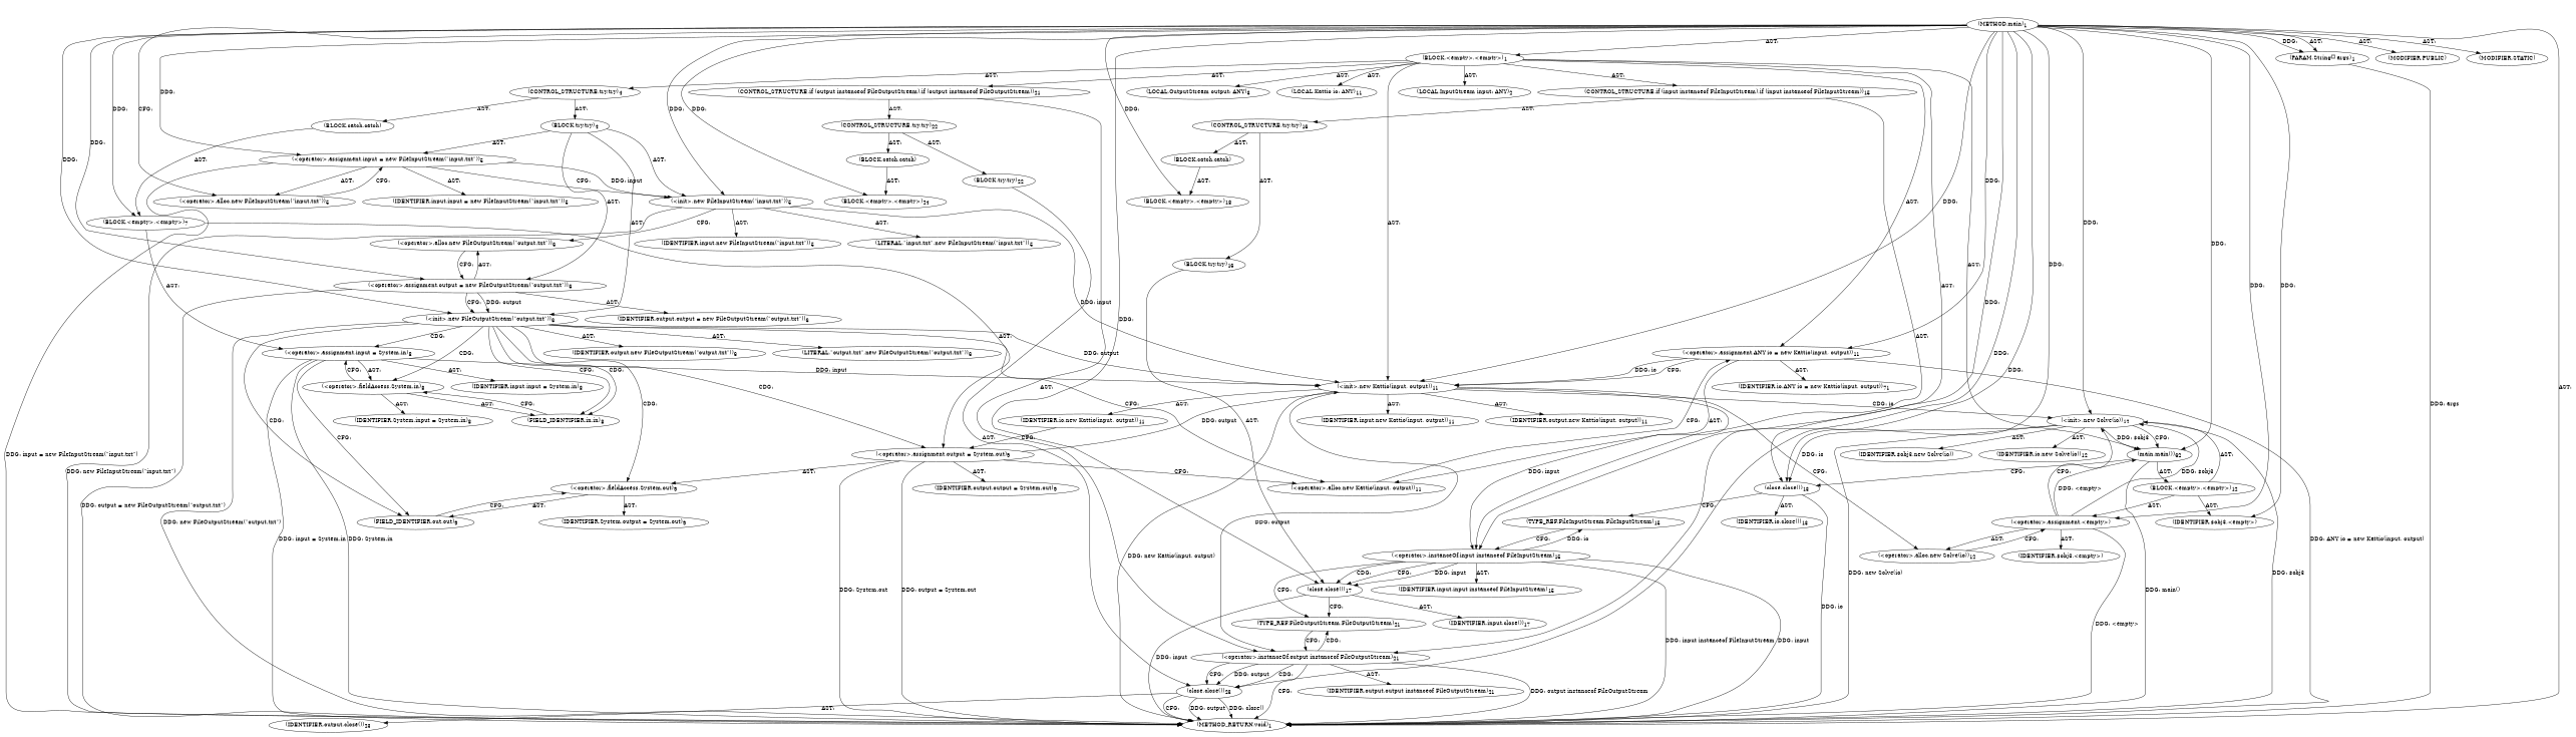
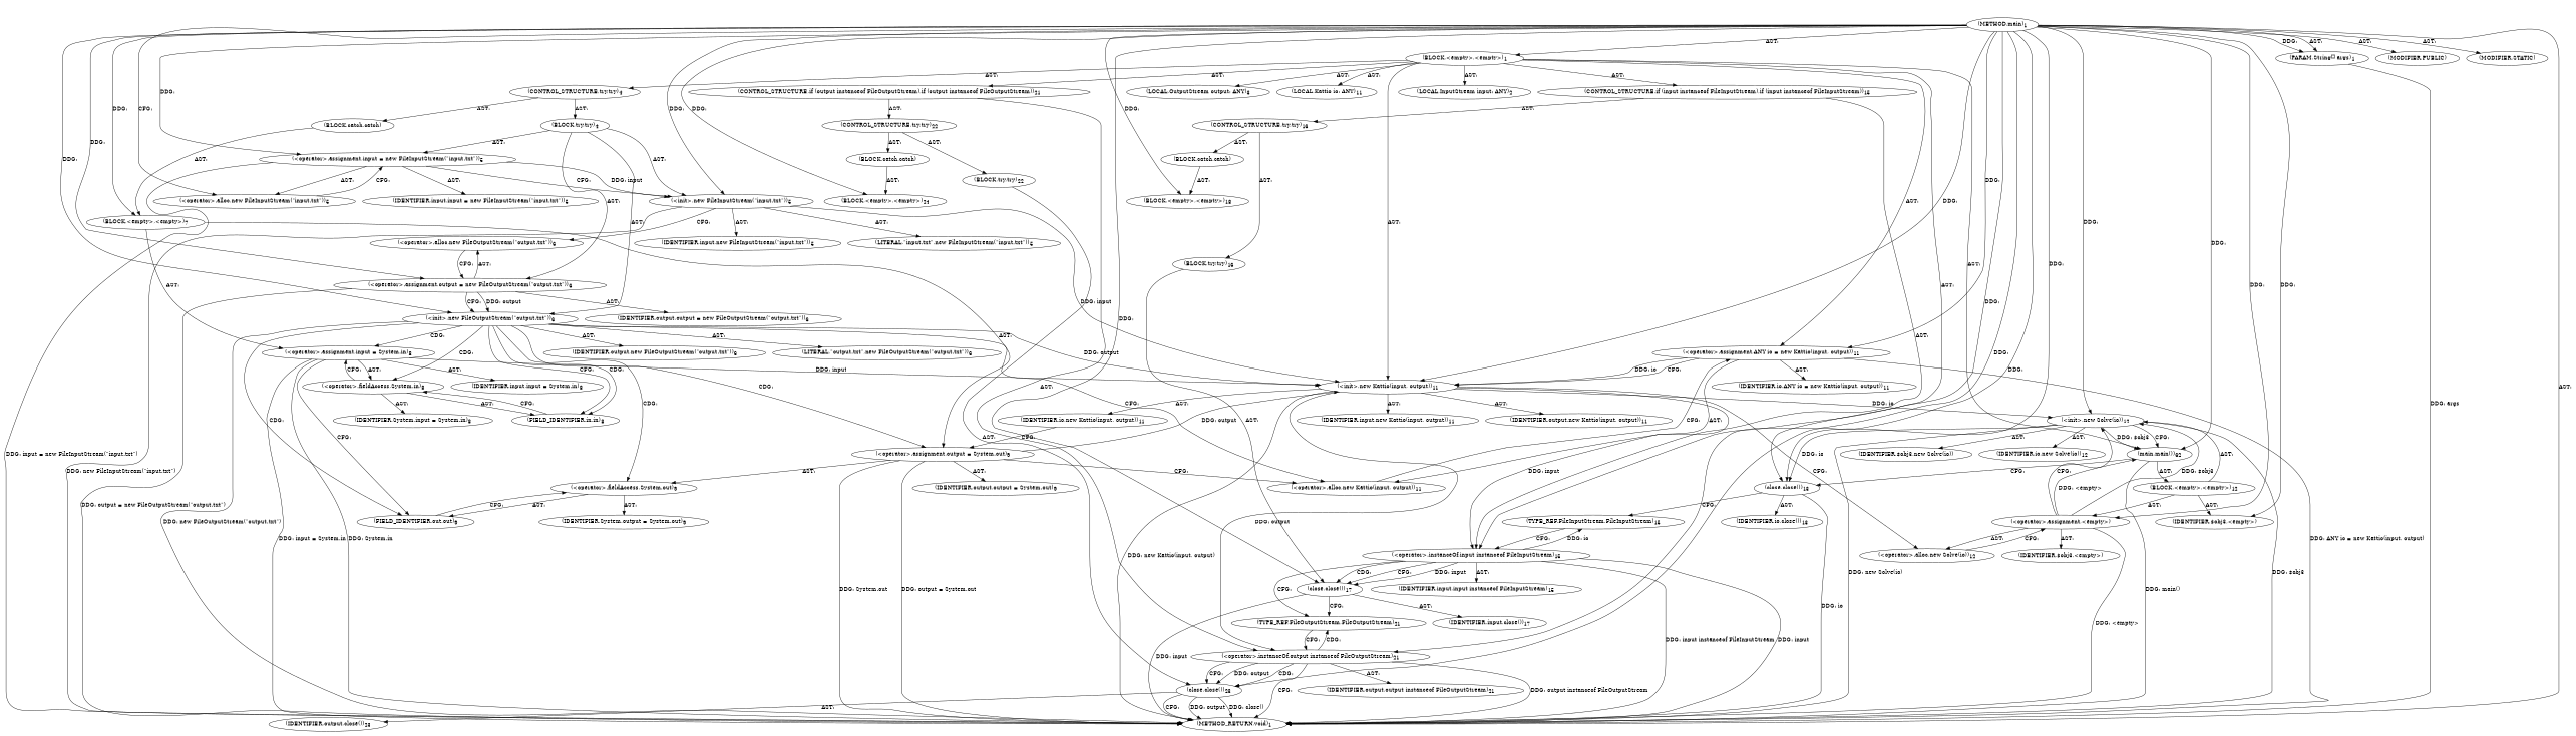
  digraph {
    n1 [label=<(METHOD,main)<SUB>1</SUB>>]
    n2 [label=<(PARAM,String[] args)<SUB>1</SUB>>]
    n3 [label=<(BLOCK,&lt;empty&gt;,&lt;empty&gt;)<SUB>1</SUB>>]
    n4 [label=<(&lt;operator&gt;.assignment,input = new FileInputStream(&quot;input.txt&quot;))<SUB>5</SUB>>]
    n5 [label=<(&lt;operator&gt;.alloc,new FileInputStream(&quot;input.txt&quot;))<SUB>5</SUB>>]
    n6 [label=<(&lt;init&gt;,new FileInputStream(&quot;input.txt&quot;))<SUB>5</SUB>>]
    n7 [label=<(&lt;operator&gt;.assignment,output = new FileOutputStream(&quot;output.txt&quot;))<SUB>6</SUB>>]
    n8 [label=<(&lt;init&gt;,new FileOutputStream(&quot;output.txt&quot;))<SUB>6</SUB>>]
    n9 [label=<(BLOCK,&lt;empty&gt;,&lt;empty&gt;)<SUB>7</SUB>>]
    n10 [label=<(&lt;operator&gt;.assignment,ANY io = new Kattio(input, output))<SUB>11</SUB>>]
    n11 [label=<(&lt;init&gt;,new Kattio(input, output))<SUB>11</SUB>>]
    n12 [label=<(main,main())<SUB>62</SUB>>]
    n13 [label=<(&lt;operator&gt;.assignment,&lt;empty&gt;)>]
    n14 [label=<(&lt;init&gt;,new Solve(io))<SUB>12</SUB>>]
    n15 [label=<(IDENTIFIER,$obj3,&lt;empty&gt;)>]
    n16 [label=<(close,close())<SUB>13</SUB>>]
    n17 [label=<(&lt;operator&gt;.instanceOf,input instanceof FileInputStream)<SUB>15</SUB>>]
    n18 [label=<(close,close())<SUB>17</SUB>>]
    n19 [label=<(BLOCK,&lt;empty&gt;,&lt;empty&gt;)<SUB>18</SUB>>]
    n20 [label=<(&lt;operator&gt;.instanceOf,output instanceof FileOutputStream)<SUB>21</SUB>>]
    n21 [label=<(close,close())<SUB>23</SUB>>]
    n22 [label=<(BLOCK,&lt;empty&gt;,&lt;empty&gt;)<SUB>24</SUB>>]
    n23 [label=<(MODIFIER,PUBLIC)>]
    n24 [label=<(MODIFIER,STATIC)>]
    n25 [label=<(METHOD_RETURN,void)<SUB>1</SUB>>]
    n26 [label=<(LOCAL,InputStream input: ANY)<SUB>2</SUB>>]
    n27 [label=<(LOCAL,OutputStream output: ANY)<SUB>3</SUB>>]
    n28 [label=<(CONTROL_STRUCTURE,try,try)<SUB>4</SUB>>]
    n29 [label=<(LOCAL,Kattio io: ANY)<SUB>11</SUB>>]
    n30 [label=<(CONTROL_STRUCTURE,if (input instanceof FileInputStream),if (input instanceof FileInputStream))<SUB>15</SUB>>]
    n31 [label=<(CONTROL_STRUCTURE,if (output instanceof FileOutputStream),if (output instanceof FileOutputStream))<SUB>21</SUB>>]
    n32 [label=<(IDENTIFIER,input,input = new FileInputStream(&quot;input.txt&quot;))<SUB>5</SUB>>]
    n33 [label=<(IDENTIFIER,input,new FileInputStream(&quot;input.txt&quot;))<SUB>5</SUB>>]
    n34 [label=<(LITERAL,&quot;input.txt&quot;,new FileInputStream(&quot;input.txt&quot;))<SUB>5</SUB>>]
    n35 [label=<(&lt;operator&gt;.alloc,new FileOutputStream(&quot;output.txt&quot;))<SUB>6</SUB>>]
    n36 [label=<(IDENTIFIER,output,output = new FileOutputStream(&quot;output.txt&quot;))<SUB>6</SUB>>]
    n37 [label=<(IDENTIFIER,output,new FileOutputStream(&quot;output.txt&quot;))<SUB>6</SUB>>]
    n38 [label=<(LITERAL,&quot;output.txt&quot;,new FileOutputStream(&quot;output.txt&quot;))<SUB>6</SUB>>]
    n39 [label=<(&lt;operator&gt;.assignment,input = System.in)<SUB>8</SUB>>]
    n40 [label=<(&lt;operator&gt;.fieldAccess,System.in)<SUB>8</SUB>>]
    n41 [label=<(FIELD_IDENTIFIER,in,in)<SUB>8</SUB>>]
    n42 [label=<(&lt;operator&gt;.assignment,output = System.out)<SUB>9</SUB>>]
    n43 [label=<(&lt;operator&gt;.fieldAccess,System.out)<SUB>9</SUB>>]
    n44 [label=<(FIELD_IDENTIFIER,out,out)<SUB>9</SUB>>]
    n45 [label=<(&lt;operator&gt;.alloc,new Kattio(input, output))<SUB>11</SUB>>]
-   n46 [label=<(IDENTIFIER,io,ANY io = new Kattio(input, output))<SUB>71</SUB>>]
+   n46 [label=<(IDENTIFIER,io,ANY io = new Kattio(input, output))<SUB>11</SUB>>]
    n47 [label=<(IDENTIFIER,io,new Kattio(input, output))<SUB>11</SUB>>]
    n48 [label=<(IDENTIFIER,input,new Kattio(input, output))<SUB>11</SUB>>]
    n49 [label=<(IDENTIFIER,output,new Kattio(input, output))<SUB>11</SUB>>]
    n50 [label=<(&lt;operator&gt;.alloc,new Solve(io))<SUB>12</SUB>>]
    n51 [label=<(BLOCK,&lt;empty&gt;,&lt;empty&gt;)<SUB>12</SUB>>]
    n52 [label=<(IDENTIFIER,$obj3,&lt;empty&gt;)>]
    n53 [label=<(IDENTIFIER,$obj3,new Solve(io))>]
    n54 [label=<(IDENTIFIER,io,new Solve(io))<SUB>12</SUB>>]
    n55 [label=<(IDENTIFIER,io,close())<SUB>13</SUB>>]
    n56 [label=<(TYPE_REF,FileInputStream,FileInputStream)<SUB>15</SUB>>]
    n57 [label=<(IDENTIFIER,input,input instanceof FileInputStream)<SUB>15</SUB>>]
    n58 [label=<(TYPE_REF,FileOutputStream,FileOutputStream)<SUB>21</SUB>>]
    n59 [label=<(IDENTIFIER,input,close())<SUB>17</SUB>>]
    n60 [label=<(IDENTIFIER,output,output instanceof FileOutputStream)<SUB>21</SUB>>]
    n61 [label=<(IDENTIFIER,output,close())<SUB>23</SUB>>]
    n62 [label=<(BLOCK,try,try)<SUB>4</SUB>>]
    n63 [label=<(BLOCK,catch,catch)>]
    n64 [label=<(CONTROL_STRUCTURE,try,try)<SUB>16</SUB>>]
    n65 [label=<(CONTROL_STRUCTURE,try,try)<SUB>22</SUB>>]
    n66 [label=<(IDENTIFIER,input,input = System.in)<SUB>8</SUB>>]
    n67 [label=<(IDENTIFIER,System,input = System.in)<SUB>8</SUB>>]
    n68 [label=<(IDENTIFIER,output,output = System.out)<SUB>9</SUB>>]
    n69 [label=<(IDENTIFIER,System,output = System.out)<SUB>9</SUB>>]
    n70 [label=<(BLOCK,try,try)<SUB>16</SUB>>]
    n71 [label=<(BLOCK,catch,catch)>]
    n72 [label=<(BLOCK,try,try)<SUB>22</SUB>>]
    n73 [label=<(BLOCK,catch,catch)>]
    n1 -> n2 [label="AST: "]
    n1 -> n2 [label="DDG: "]
    n1 -> n3 [label="AST: "]
    n1 -> n4 [label="DDG: "]
    n1 -> n5 [label="CFG: "]
    n1 -> n6 [label="DDG: "]
    n1 -> n7 [label="DDG: "]
    n1 -> n8 [label="DDG: "]
    n1 -> n9 [label="DDG: "]
    n1 -> n10 [label="DDG: "]
    n1 -> n11 [label="DDG: "]
    n1 -> n12 [label="DDG: "]
    n1 -> n13 [label="DDG: "]
    n1 -> n14 [label="DDG: "]
    n1 -> n15 [label="DDG: "]
    n1 -> n16 [label="DDG: "]
    n1 -> n17 [label="DDG: "]
    n1 -> n18 [label="DDG: "]
    n1 -> n19 [label="DDG: "]
    n1 -> n20 [label="DDG: "]
    n1 -> n21 [label="DDG: "]
    n1 -> n22 [label="DDG: "]
    n1 -> n23 [label="AST: "]
    n1 -> n24 [label="AST: "]
    n1 -> n25 [label="AST: "]
    n2 -> n25 [label="DDG: args"]
    n3 -> n10 [label="AST: "]
    n3 -> n11 [label="AST: "]
    n3 -> n12 [label="AST: "]
    n3 -> n16 [label="AST: "]
    n3 -> n26 [label="AST: "]
    n3 -> n27 [label="AST: "]
    n3 -> n28 [label="AST: "]
    n3 -> n29 [label="AST: "]
    n3 -> n30 [label="AST: "]
    n3 -> n31 [label="AST: "]
    n4 -> n5 [label="AST: "]
    n4 -> n6 [label="CFG: "]
    n4 -> n6 [label="DDG: input"]
    n4 -> n25 [label="DDG: input = new FileInputStream(&quot;input.txt&quot;)"]
    n4 -> n32 [label="AST: "]
    n5 -> n4 [label="CFG: "]
    n6 -> n11 [label="DDG: input"]
    n6 -> n25 [label="DDG: new FileInputStream(&quot;input.txt&quot;)"]
    n6 -> n33 [label="AST: "]
    n6 -> n34 [label="AST: "]
    n6 -> n35 [label="CFG: "]
    n7 -> n8 [label="CFG: "]
    n7 -> n8 [label="DDG: output"]
    n7 -> n25 [label="DDG: output = new FileOutputStream(&quot;output.txt&quot;)"]
    n7 -> n35 [label="AST: "]
    n7 -> n36 [label="AST: "]
    n8 -> n11 [label="DDG: output"]
    n8 -> n25 [label="DDG: new FileOutputStream(&quot;output.txt&quot;)"]
    n8 -> n37 [label="AST: "]
    n8 -> n38 [label="AST: "]
    n8 -> n39 [label="CDG: "]
    n8 -> n40 [label="CDG: "]
    n8 -> n41 [label="CFG: "]
    n8 -> n41 [label="CDG: "]
    n8 -> n42 [label="CDG: "]
    n8 -> n43 [label="CDG: "]
    n8 -> n44 [label="CDG: "]
    n8 -> n45 [label="CFG: "]
    n9 -> n39 [label="AST: "]
    n9 -> n42 [label="AST: "]
    n10 -> n11 [label="CFG: "]
    n10 -> n11 [label="DDG: io"]
    n10 -> n25 [label="DDG: ANY io = new Kattio(input, output)"]
    n10 -> n45 [label="AST: "]
    n10 -> n46 [label="AST: "]
-   n11 -> n14 [label="CDG: io"]
+   n11 -> n14 [label="DDG: io"]
    n11 -> n17 [label="DDG: input"]
    n11 -> n20 [label="DDG: output"]
    n11 -> n25 [label="DDG: new Kattio(input, output)"]
    n11 -> n47 [label="AST: "]
    n11 -> n48 [label="AST: "]
    n11 -> n49 [label="AST: "]
    n11 -> n50 [label="CFG: "]
    n12 -> n16 [label="CFG: "]
    n12 -> n25 [label="DDG: main()"]
    n12 -> n51 [label="AST: "]
    n13 -> n12 [label="DDG: &lt;empty&gt;"]
    n13 -> n14 [label="CFG: "]
    n13 -> n14 [label="DDG: $obj3"]
    n13 -> n25 [label="DDG: &lt;empty&gt;"]
    n13 -> n50 [label="AST: "]
    n13 -> n52 [label="AST: "]
    n14 -> n12 [label="CFG: "]
    n14 -> n12 [label="DDG: $obj3"]
    n14 -> n16 [label="DDG: io"]
    n14 -> n25 [label="DDG: $obj3"]
    n14 -> n25 [label="DDG: new Solve(io)"]
    n14 -> n53 [label="AST: "]
    n14 -> n54 [label="AST: "]
    n16 -> n25 [label="DDG: io"]
    n16 -> n55 [label="AST: "]
    n16 -> n56 [label="CFG: "]
    n17 -> n18 [label="CFG: "]
    n17 -> n18 [label="DDG: input"]
    n17 -> n18 [label="CDG: "]
    n17 -> n25 [label="DDG: input"]
    n17 -> n25 [label="DDG: input instanceof FileInputStream"]
    n17 -> n56 [label="DDG: io"]
    n17 -> n57 [label="AST: "]
    n17 -> n58 [label="CFG: "]
    n18 -> n25 [label="DDG: input"]
    n18 -> n58 [label="CFG: "]
    n18 -> n59 [label="AST: "]
    n20 -> n21 [label="CFG: "]
    n20 -> n21 [label="DDG: output"]
    n20 -> n21 [label="CDG: "]
    n20 -> n25 [label="CFG: "]
    n20 -> n25 [label="DDG: output instanceof FileOutputStream"]
    n20 -> n58 [label="CDG: "]
    n20 -> n60 [label="AST: "]
    n21 -> n25 [label="CFG: "]
    n21 -> n25 [label="DDG: output"]
    n21 -> n25 [label="DDG: close()"]
    n21 -> n61 [label="AST: "]
    n28 -> n62 [label="AST: "]
    n28 -> n63 [label="AST: "]
    n30 -> n17 [label="AST: "]
    n30 -> n64 [label="AST: "]
    n31 -> n20 [label="AST: "]
    n31 -> n65 [label="AST: "]
    n35 -> n7 [label="CFG: "]
    n39 -> n11 [label="DDG: input"]
    n39 -> n25 [label="DDG: System.in"]
    n39 -> n25 [label="DDG: input = System.in"]
    n39 -> n40 [label="AST: "]
    n39 -> n44 [label="CFG: "]
    n39 -> n66 [label="AST: "]
    n40 -> n39 [label="CFG: "]
    n40 -> n41 [label="AST: "]
    n40 -> n67 [label="AST: "]
    n41 -> n40 [label="CFG: "]
    n42 -> n11 [label="DDG: output"]
    n42 -> n25 [label="DDG: System.out"]
    n42 -> n25 [label="DDG: output = System.out"]
    n42 -> n43 [label="AST: "]
    n42 -> n45 [label="CFG: "]
    n42 -> n68 [label="AST: "]
    n43 -> n44 [label="AST: "]
    n43 -> n69 [label="AST: "]
    n44 -> n43 [label="CFG: "]
    n45 -> n10 [label="CFG: "]
    n47 -> n42 [label="CFG: "]
    n50 -> n13 [label="CFG: "]
    n51 -> n13 [label="AST: "]
    n51 -> n14 [label="AST: "]
    n51 -> n15 [label="AST: "]
    n56 -> n17 [label="CFG: "]
    n58 -> n20 [label="CFG: "]
    n62 -> n4 [label="AST: "]
    n62 -> n6 [label="AST: "]
    n62 -> n7 [label="AST: "]
    n62 -> n8 [label="AST: "]
    n63 -> n9 [label="AST: "]
    n64 -> n70 [label="AST: "]
    n64 -> n71 [label="AST: "]
    n65 -> n72 [label="AST: "]
    n65 -> n73 [label="AST: "]
    n70 -> n18 [label="AST: "]
    n71 -> n19 [label="AST: "]
    n72 -> n21 [label="AST: "]
    n73 -> n22 [label="AST: "]
  }
